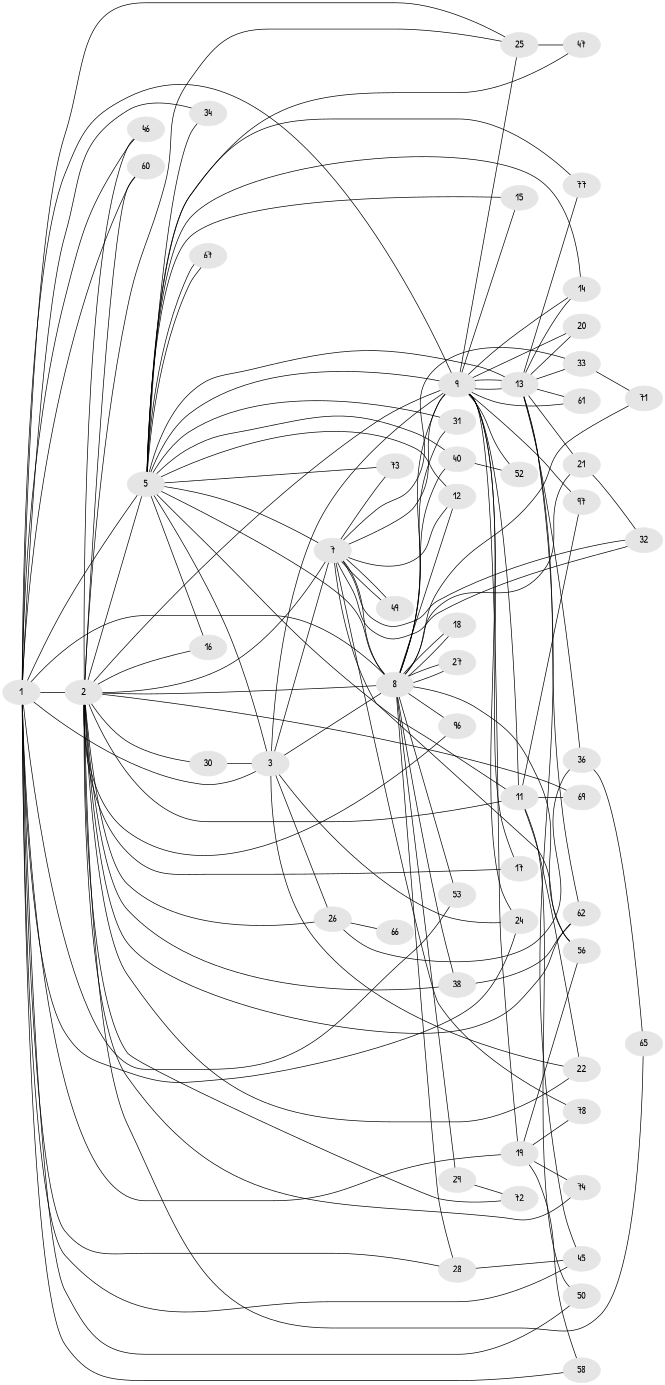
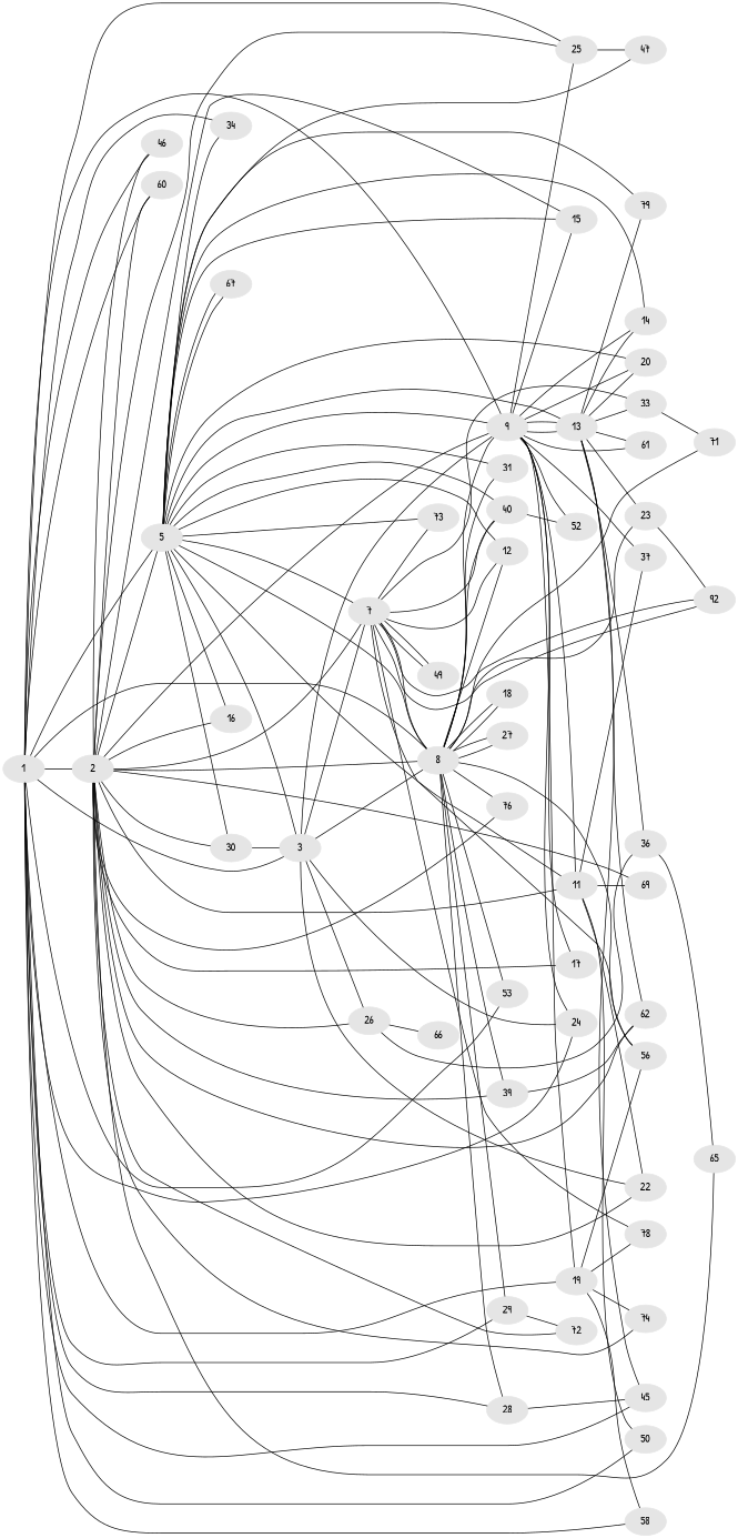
  graph {
    fontname="Patrick Hand"
    rankdir=LR
    node [color=gray90 fontname="Patrick Hand" style=filled]
    edge [fontname="Patrick Hand"]
    1 [super="+10"]
    2 [super="+4"]
    3 [super="+38"]
    5 [super="+6"]
    8 [super="+51"]
    9 [super="+75"]
    19 [super="+35"]
    24 [super="+48"]
    25 [super="+42"]
    28 [super="+74"]
    29
    34
    45
    46
    50
    53
    58
    60
    7 [super="+43"]
    11 [super="+21"]
    15 [super="+70"]
    16
    17
    22 [super="+54"]
    26
    30
-   39 [label=38]
+   39
    n28 [label=74]
    62 [super="+68"]
    65
    69
    72
-   76 [label=96]
+   76
    12
    13 [super="+41"]
    14
    20 [super="+59"]
    31
    40
    47 [super="+63"]
    67
    73
-   77
+   77 [label=79]
    33 [super="+64"]
-   32 [super="+55"]
+   32 [super="+55" label=92]
    49
    56 [super="+57"]
    78
    18
-   23 [label=21]
+   23
    27
    71
-   37 [label=97]
+   37
    52
    61
    36
    66
    1 -- 2 [weight=4]
    1 -- 3 [weight=3]
    1 -- 5 [weight=4]
    1 -- 8 [weight=3]
    1 -- 9 [weight=2]
    1 -- 19 [weight=2]
    1 -- 24
    1 -- 25
    1 -- 28
+   1 -- 29
    1 -- 34
    1 -- 45
    1 -- 46
    1 -- 50
    1 -- 53
    1 -- 58
    1 -- 60
    2 -- 5 [weight=4]
    2 -- 8 [weight=2]
    2 -- 9 [weight=2]
    2 -- 25
    2 -- 46
    2 -- 60
    2 -- 7 [weight=2]
    2 -- 11
+   2 -- 15
    2 -- 16
    2 -- 17
    2 -- 22
    2 -- 26
    2 -- 30
    2 -- 39
    2 -- n28
    2 -- 62
    2 -- 65
    2 -- 69
    2 -- 72
    2 -- 76
    3 -- 5 [weight=2]
    3 -- 8
    3 -- 9
    3 -- 24
    3 -- 7
    3 -- 22
    3 -- 26
    5 -- 8 [weight=2]
    5 -- 9 [weight=2]
    5 -- 34
    5 -- 7 [weight=2]
    5 -- 11
    5 -- 15
    5 -- 16
+   5 -- 30
    5 -- 12
    5 -- 13
    5 -- 14
+   5 -- 20
    5 -- 31
    5 -- 40
    5 -- 47
    5 -- 67
    5 -- 67
    5 -- 73
    5 -- 77
    8 -- 9
    8 -- 28
    8 -- 29
    8 -- 53
    8 -- 39
    8 -- 76
    8 -- 12
    8 -- 31
    8 -- 40
    8 -- 56
    8 -- 18
    8 -- 18
    8 -- 23
    8 -- 27
    8 -- 27
    8 -- 71
    9 -- 19
    9 -- 24
    9 -- 25
    9 -- 11
    9 -- 15
    9 -- 17
    9 -- 13 [weight=2]
    9 -- 13
    9 -- 14
    9 -- 20
    9 -- 37
    9 -- 52
    9 -- 61
    19 -- 58
    19 -- n28
    19 -- 56
    19 -- 78
    25 -- 47 [weight=2]
    28 -- 45
    29 -- 72
    7 -- 8
-   7 -- 9
+   7 -- 40
    7 -- 12
    7 -- 73
    7 -- 33
    7 -- 32
    7 -- 32
    7 -- 49
    7 -- 49
    7 -- 56
    7 -- 78
    11 -- 50
    11 -- 22
    11 -- 69
    11 -- 37
    26 -- 36
    26 -- 66
    30 -- 3 [weight=2]
    39 -- 62
    13 -- 45
    13 -- 62
    13 -- 14
    13 -- 20
    13 -- 77
    13 -- 33
    13 -- 23
    13 -- 61
    13 -- 36
    40 -- 52
    33 -- 71
    23 -- 32
    36 -- 65
  }
